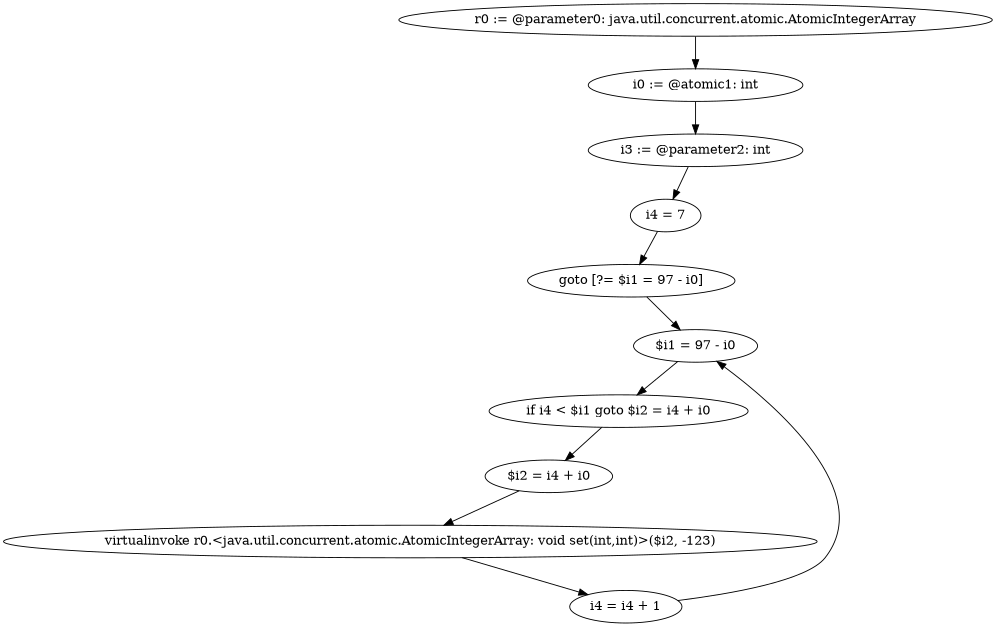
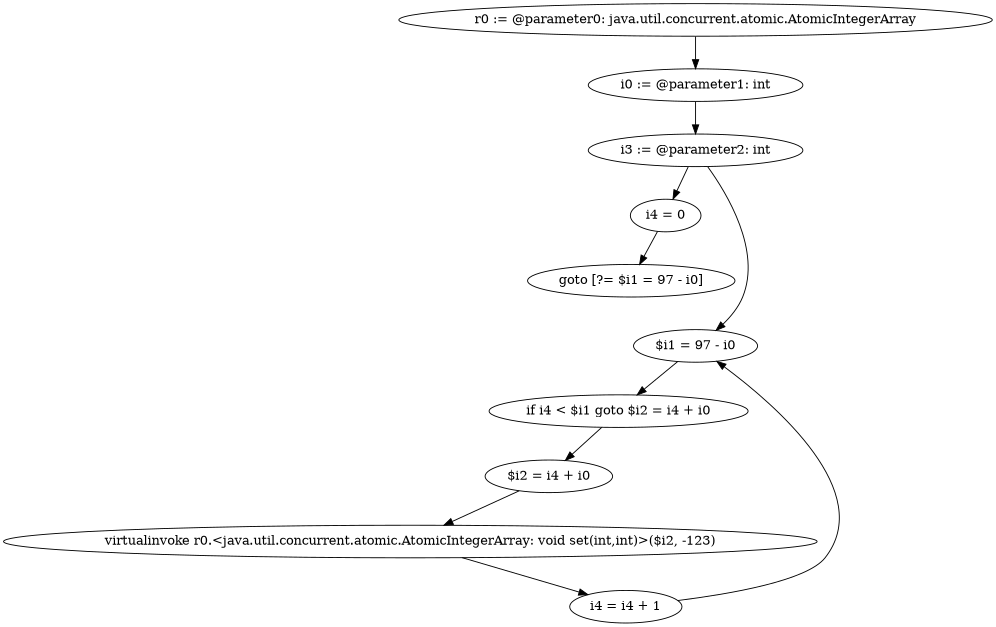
  digraph {
    "r0 := @parameter0: java.util.concurrent.atomic.AtomicIntegerArray"
-   "i0 := @parameter1: int" [label="i0 := @atomic1: int"]
+   "i0 := @parameter1: int"
    "i3 := @parameter2: int"
-   "i4 = 0" [label="i4 = 7"]
+   "i4 = 0"
    "goto [?= $i1 = 97 - i0]"
    "$i1 = 97 - i0"
    "if i4 < $i1 goto $i2 = i4 + i0"
    "$i2 = i4 + i0"
    "virtualinvoke r0.<java.util.concurrent.atomic.AtomicIntegerArray: void set(int,int)>($i2, -123)"
    "i4 = i4 + 1"
    "r0 := @parameter0: java.util.concurrent.atomic.AtomicIntegerArray" -> "i0 := @parameter1: int"
    "i0 := @parameter1: int" -> "i3 := @parameter2: int"
    "i3 := @parameter2: int" -> "i4 = 0"
    "i4 = 0" -> "goto [?= $i1 = 97 - i0]"
-   "goto [?= $i1 = 97 - i0]" -> "$i1 = 97 - i0"
+   "i3 := @parameter2: int" -> "$i1 = 97 - i0"
    "$i1 = 97 - i0" -> "if i4 < $i1 goto $i2 = i4 + i0"
    "if i4 < $i1 goto $i2 = i4 + i0" -> "$i2 = i4 + i0"
    "$i2 = i4 + i0" -> "virtualinvoke r0.<java.util.concurrent.atomic.AtomicIntegerArray: void set(int,int)>($i2, -123)"
    "virtualinvoke r0.<java.util.concurrent.atomic.AtomicIntegerArray: void set(int,int)>($i2, -123)" -> "i4 = i4 + 1"
    "i4 = i4 + 1" -> "$i1 = 97 - i0"
  }
